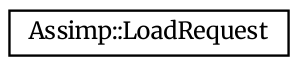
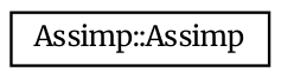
  digraph {
    rankdir=LR
    fontname=Merriweather
-   n1 [color=black fillcolor=white fontname=Merriweather fontsize=10 height=0.2 label="Assimp::LoadRequest" shape=record style=filled width=0.4]
+   n1 [color=black fillcolor=white fontname=Merriweather fontsize=10 height=0.2 label="Assimp::Assimp" shape=record style=filled width=0.4]
  }
